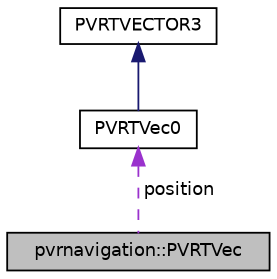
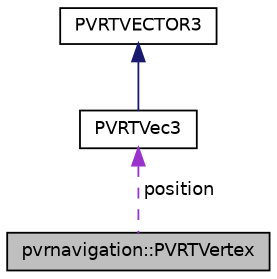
  digraph {
    node [color=black fillcolor=white fontname=Helvetica fontsize=10 shape=record style=filled]
    edge [dir=back fontname=Helvetica fontsize=10 labelfontname=Helvetica labelfontsize=10]
-   n1 [fillcolor=grey75 fontcolor=black height=0.2 label="pvrnavigation::PVRTVec" width=0.4]
-   n2 [height=0.2 label=PVRTVec0 width=0.4]
+   n1 [fillcolor=grey75 fontcolor=black height=0.2 label="pvrnavigation::PVRTVertex" width=0.4]
+   n2 [height=0.2 label=PVRTVec3 width=0.4]
    n3 [height=0.2 label=PVRTVECTOR3 width=0.4]
    n2 -> n1 [color=darkorchid3 label=" position" style=dashed]
    n3 -> n2 [color=midnightblue style=solid]
  }
